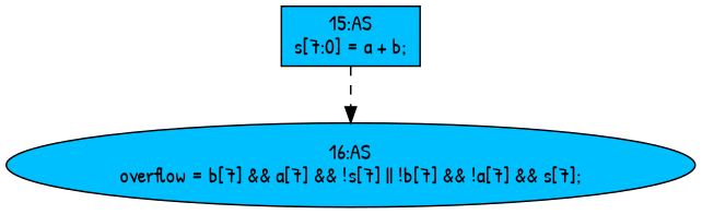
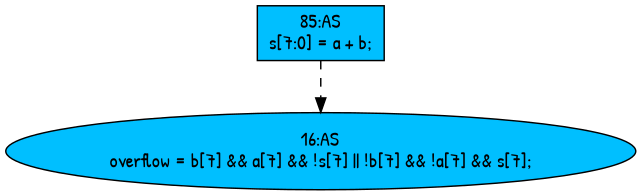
  strict digraph {
    fontname="Patrick Hand"
    node [fillcolor=deepskyblue statements="[]" style=filled typ=Assign fontname="Patrick Hand"]
    n1 [ast="<pyverilog.vparser.ast.Assign object at 0x7fda6957d710>" def_var="['overflow']" label="16:AS\noverflow = b[7] && a[7] && !s[7] || !b[7] && !a[7] && s[7];" use_var="['b', 'a', 's', 'b', 'a', 's']" shape=ellipse]
-   n2 [ast="<pyverilog.vparser.ast.Assign object at 0x7fda69516c10>" def_var="['s']" label="15:AS\ns[7:0] = a + b;" use_var="['a', 'b']" shape=box]
+   n2 [ast="<pyverilog.vparser.ast.Assign object at 0x7fda69516c10>" def_var="['s']" label="85:AS\ns[7:0] = a + b;" use_var="['a', 'b']" shape=box]
    n2 -> n1 [style=dashed fontname="Patrick Hand"]
  }
